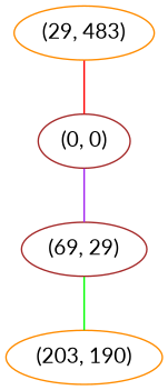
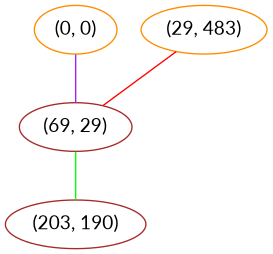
  graph {
    fontname=Lato
    node [color=brown fontname=Lato]
    edge [fontname=Lato]
-   "(0, 0)"
+   "(0, 0)" [color=darkorange]
    "(69, 29)"
-   "(203, 190)" [color=darkorange]
+   "(203, 190)"
    n4 [color=darkorange label="(29, 483)"]
    "(0, 0)" -- "(69, 29)" [color=purple weight=4]
    "(69, 29)" -- "(203, 190)" [color=green weight=2]
-   n4 -- "(0, 0)" [color=red weight=1]
+   n4 -- "(69, 29)" [color=red weight=1]
  }
